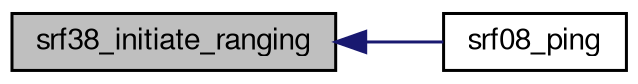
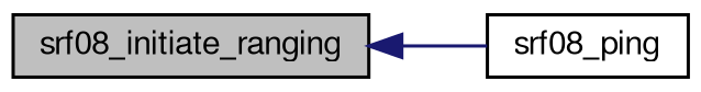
  digraph {
    rankdir=LR
    node [color=black fontname=FreeSans fontsize=10 shape=record style=filled]
-   n1 [fillcolor=grey75 fontcolor=black height=0.2 label=srf38_initiate_ranging width=0.4]
+   n1 [fillcolor=grey75 fontcolor=black height=0.2 label=srf08_initiate_ranging width=0.4]
    n2 [fillcolor=white height=0.2 label=srf08_ping width=0.4]
    n1 -> n2 [color=midnightblue dir=back fontname=FreeSans fontsize=10 labelfontname=FreeSans labelfontsize=10 style=solid]
  }
